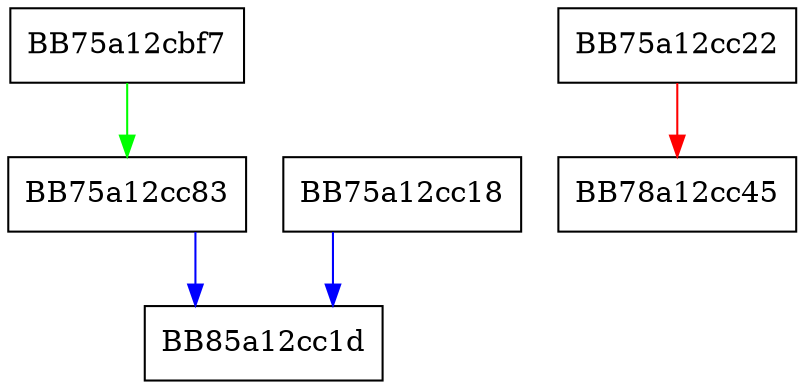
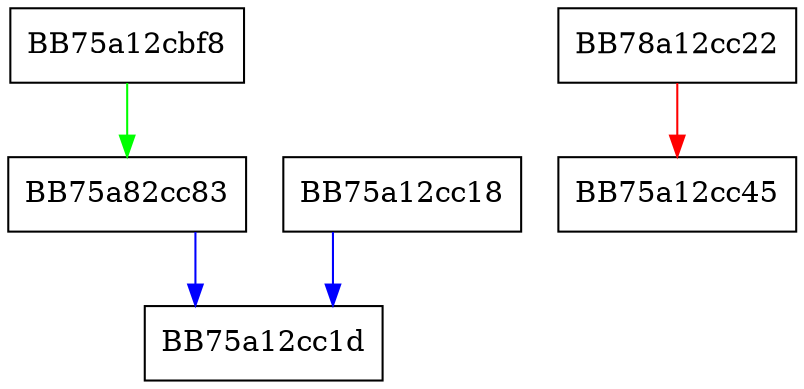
  digraph {
    splines=ortho
    node [shape=box]
    edge [color=blue]
-   BB75a12cbf8 [label=BB75a12cbf7]
-   BB75a12cc83
-   BB75a12cc1d [label=BB85a12cc1d]
+   BB75a12cbf8
+   BB75a12cc83 [label=BB75a82cc83]
+   BB75a12cc1d
    BB75a12cc18
-   BB75a12cc22
-   BB75a12cc45 [label=BB78a12cc45]
+   BB75a12cc22 [label=BB78a12cc22]
+   BB75a12cc45
    BB75a12cbf8 -> BB75a12cc83 [color=green]
    BB75a12cc83 -> BB75a12cc1d
    BB75a12cc18 -> BB75a12cc1d
    BB75a12cc22 -> BB75a12cc45 [color=red]
  }
